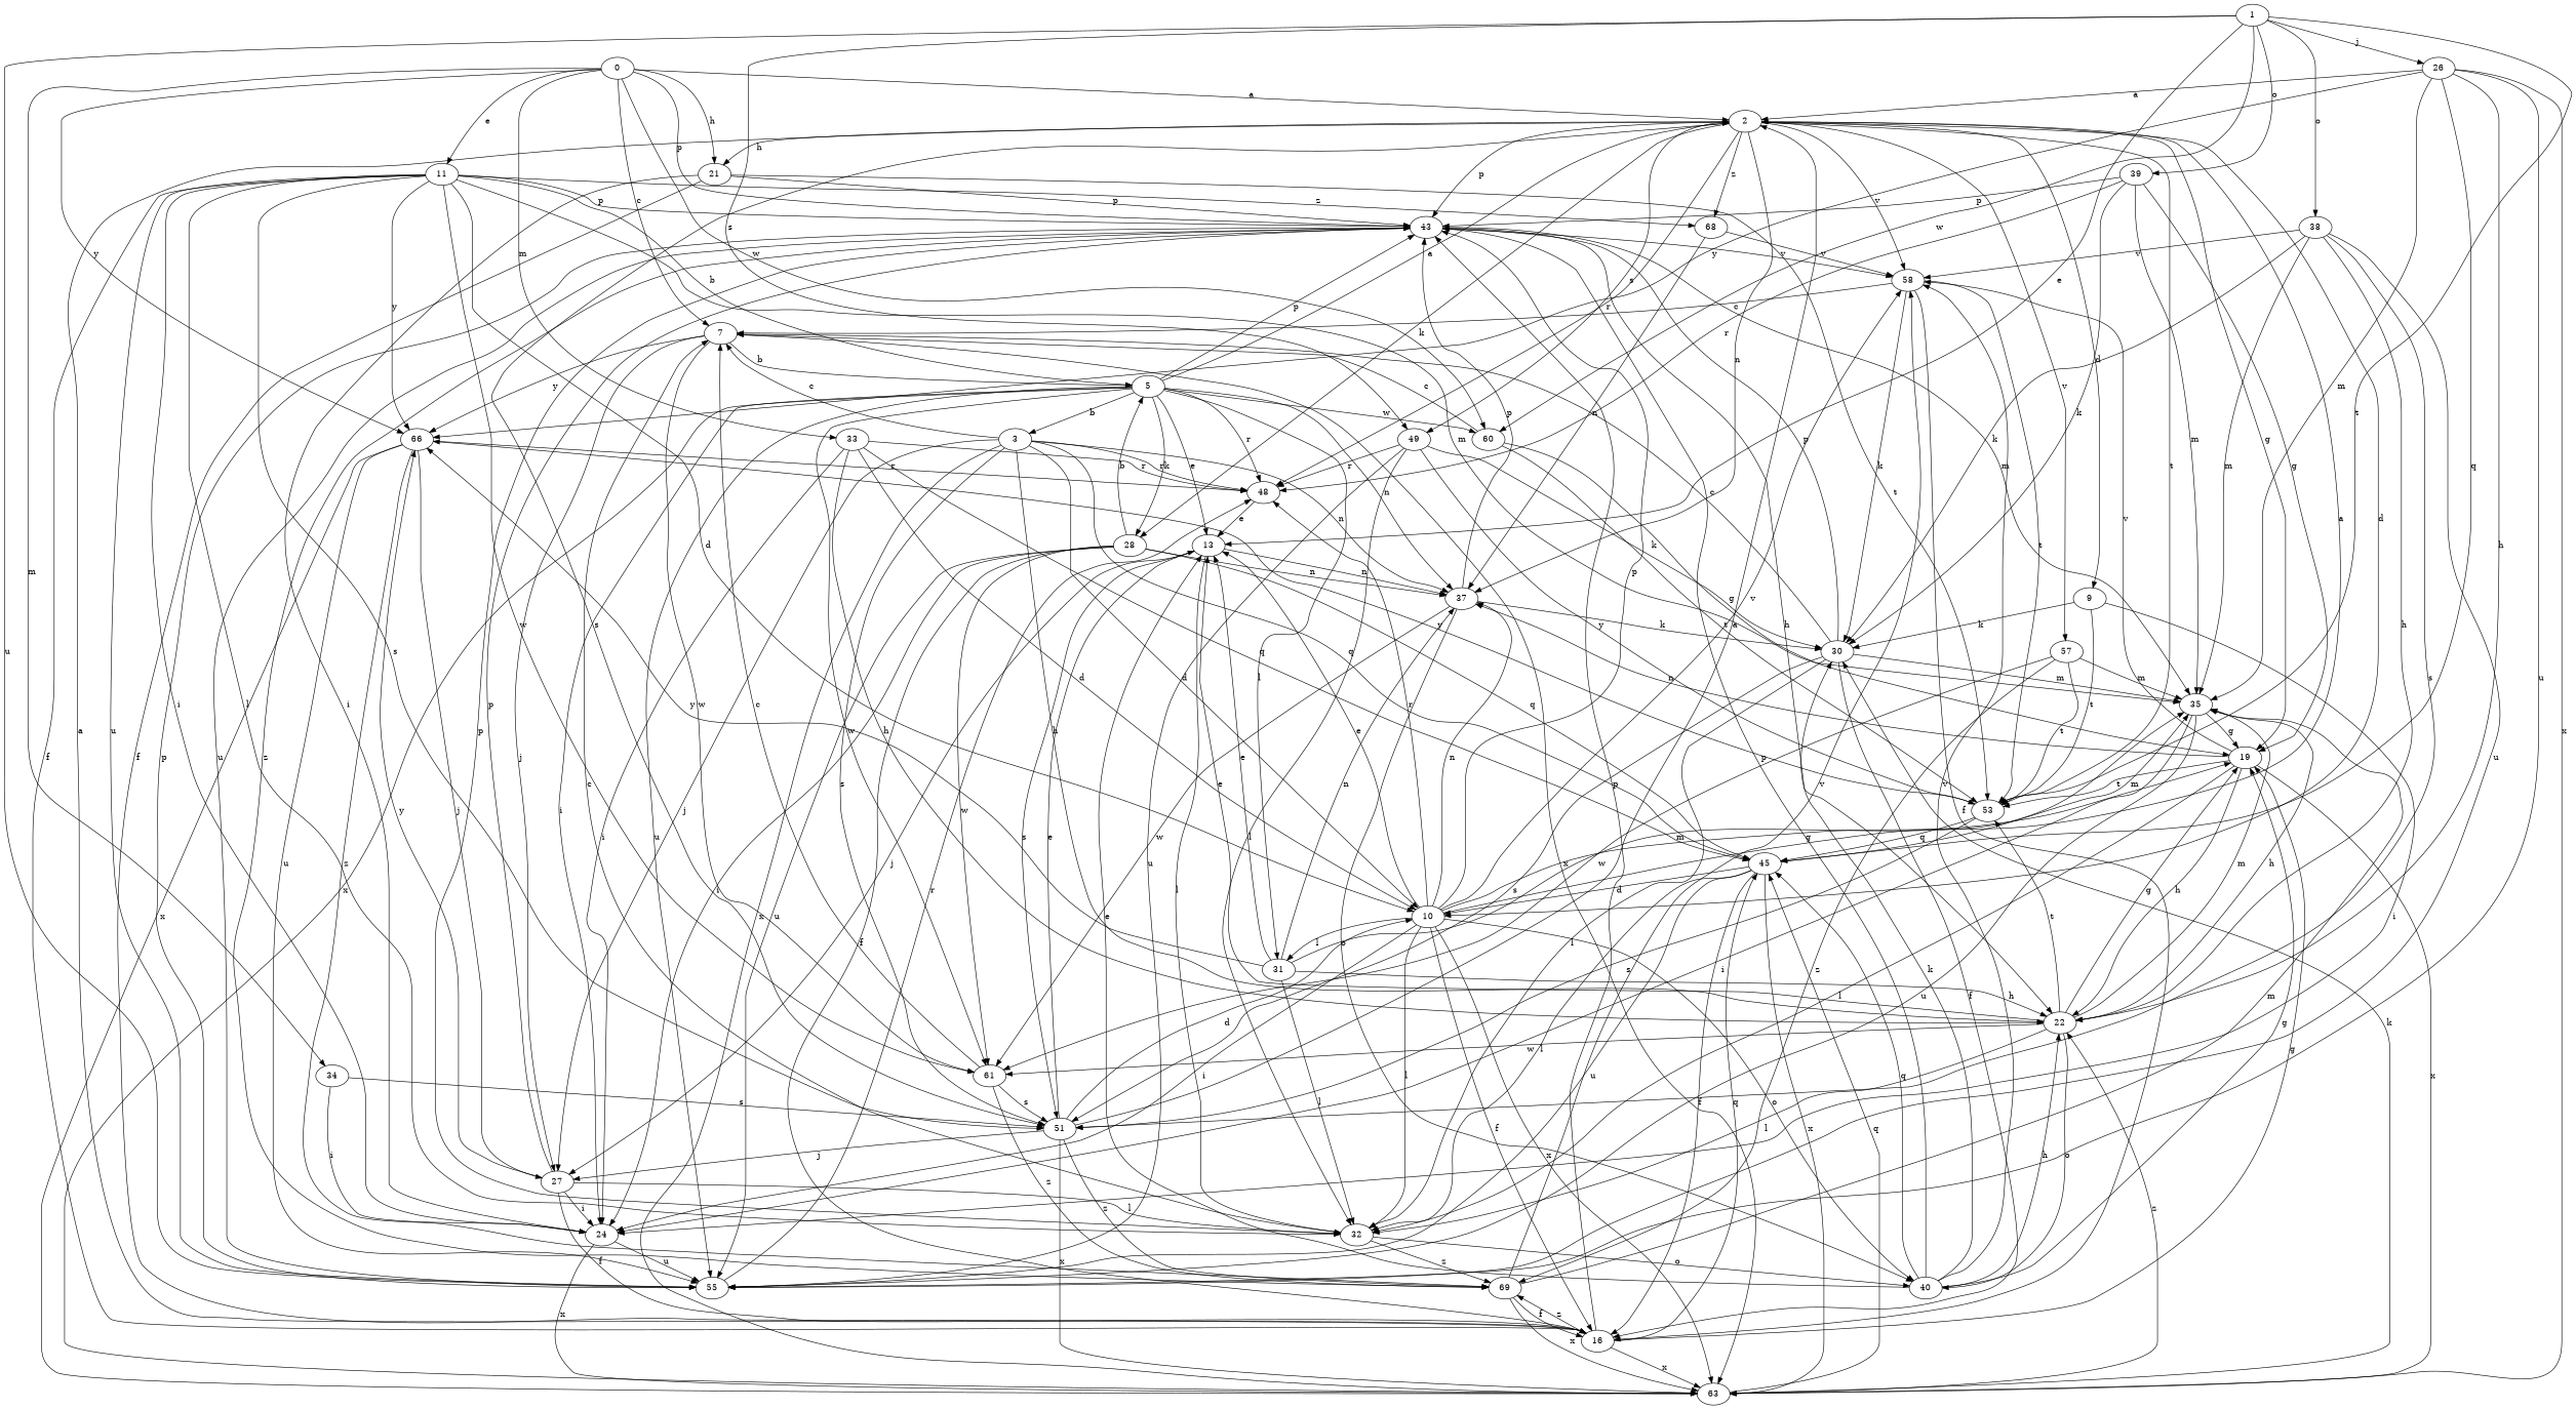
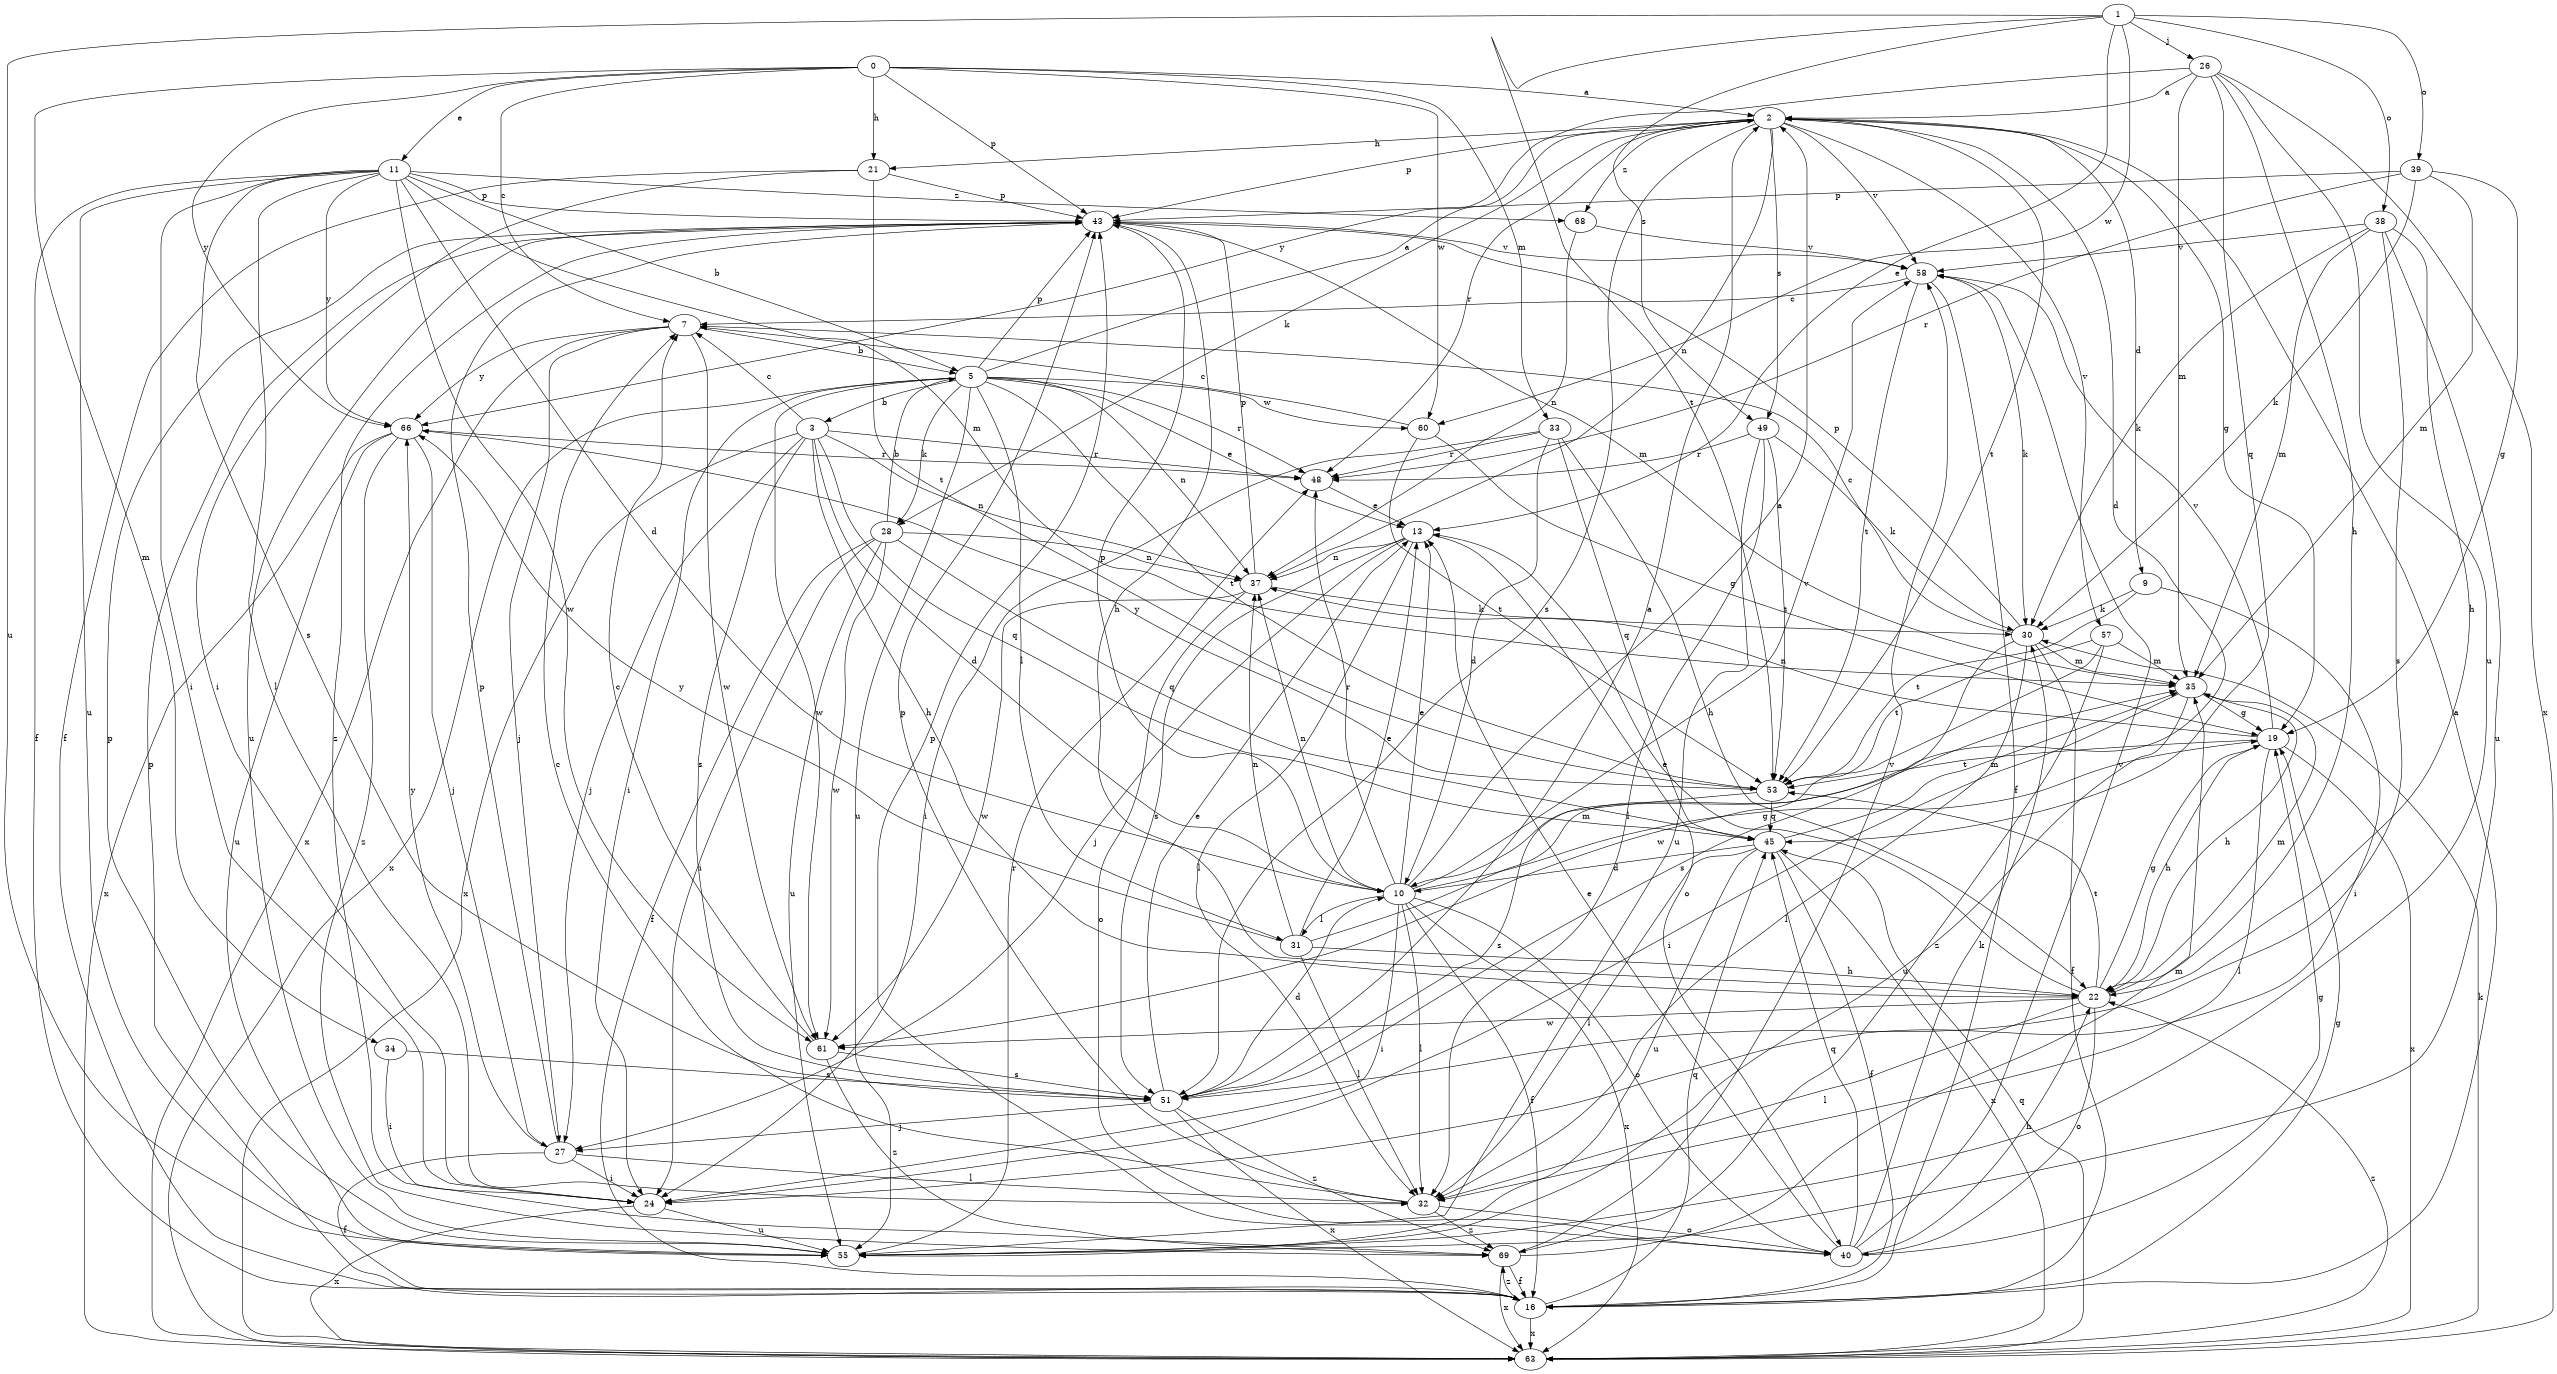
  strict digraph {
    fontname="DejaVu Serif"
    node [fontname="DejaVu Serif"]
    edge [fontname="DejaVu Serif"]
    0
    2
    7
    11
    21
    33
    34
    43
    60
    66
    49
    53
    9
    10
    19
    28
    37
    48
    51
    57
    58
    68
    27
    63
    5
    61
    55
    24
    16
    32
    35
    22
    45
    69
    1
    13
    26
    38
    39
    40
    30
    31
    3
    0 -> 2 [label=a]
    0 -> 7 [label=c]
    0 -> 11 [label=e]
    0 -> 21 [label=h]
    0 -> 33 [label=m]
    0 -> 34 [label=m]
    0 -> 43 [label=p]
    0 -> 60 [label=w]
    0 -> 66 [label=y]
    2 -> 21 [label=h]
    2 -> 43 [label=p]
    2 -> 49 [label=s]
    2 -> 53 [label=t]
    2 -> 9 [label=d]
    2 -> 10 [label=d]
    2 -> 19 [label=g]
    2 -> 28 [label=k]
    2 -> 37 [label=n]
    2 -> 48 [label=r]
    2 -> 51 [label=s]
    2 -> 57 [label=v]
    2 -> 58 [label=v]
    2 -> 68 [label=z]
    7 -> 66 [label=y]
    7 -> 27 [label=j]
    7 -> 63 [label=x]
    7 -> 5 [label=b]
    7 -> 61 [label=w]
    11 -> 43 [label=p]
    11 -> 66 [label=y]
    11 -> 10 [label=d]
    11 -> 51 [label=s]
    11 -> 68 [label=z]
    11 -> 5 [label=b]
    11 -> 61 [label=w]
    11 -> 55 [label=u]
    11 -> 24 [label=i]
    11 -> 16 [label=f]
    11 -> 32 [label=l]
    11 -> 35 [label=m]
    21 -> 43 [label=p]
    21 -> 53 [label=t]
    21 -> 24 [label=i]
    21 -> 16 [label=f]
    33 -> 10 [label=d]
    33 -> 48 [label=r]
    33 -> 24 [label=i]
    33 -> 22 [label=h]
    33 -> 45 [label=q]
    34 -> 51 [label=s]
    34 -> 24 [label=i]
    43 -> 58 [label=v]
    43 -> 55 [label=u]
    43 -> 35 [label=m]
    43 -> 22 [label=h]
    43 -> 69 [label=z]
    60 -> 7 [label=c]
    60 -> 53 [label=t]
    60 -> 19 [label=g]
    66 -> 48 [label=r]
    66 -> 27 [label=j]
    66 -> 63 [label=x]
    66 -> 55 [label=u]
    66 -> 69 [label=z]
-   49 -> 53 [label=y]
+   49 -> 53 [label=t]
    49 -> 48 [label=r]
    49 -> 55 [label=u]
    49 -> 32 [label=l]
    49 -> 30 [label=k]
    53 -> 66 [label=y]
    53 -> 51 [label=s]
    53 -> 45 [label=q]
    9 -> 53 [label=t]
    9 -> 24 [label=i]
    9 -> 30 [label=k]
    10 -> 2 [label=a]
    10 -> 43 [label=p]
    10 -> 19 [label=g]
    10 -> 37 [label=n]
    10 -> 48 [label=r]
    10 -> 58 [label=v]
    10 -> 63 [label=x]
    10 -> 24 [label=i]
    10 -> 16 [label=f]
    10 -> 32 [label=l]
    10 -> 13 [label=e]
    10 -> 40 [label=o]
    10 -> 31 [label=l]
    19 -> 53 [label=t]
    19 -> 37 [label=n]
    19 -> 58 [label=v]
    19 -> 63 [label=x]
    19 -> 32 [label=l]
    19 -> 22 [label=h]
    28 -> 37 [label=n]
    28 -> 5 [label=b]
    28 -> 61 [label=w]
    28 -> 55 [label=u]
    28 -> 24 [label=i]
    28 -> 16 [label=f]
    28 -> 45 [label=q]
    37 -> 43 [label=p]
    37 -> 61 [label=w]
    37 -> 40 [label=o]
    37 -> 30 [label=k]
    48 -> 13 [label=e]
    51 -> 2 [label=a]
    51 -> 10 [label=d]
    51 -> 27 [label=j]
    51 -> 63 [label=x]
    51 -> 69 [label=z]
    51 -> 13 [label=e]
    57 -> 53 [label=t]
    57 -> 61 [label=w]
    57 -> 35 [label=m]
    57 -> 69 [label=z]
    58 -> 7 [label=c]
    58 -> 53 [label=t]
    58 -> 16 [label=f]
    58 -> 30 [label=k]
    68 -> 37 [label=n]
    68 -> 58 [label=v]
    27 -> 43 [label=p]
    27 -> 66 [label=y]
    27 -> 24 [label=i]
    27 -> 16 [label=f]
    27 -> 32 [label=l]
    63 -> 22 [label=z]
    63 -> 45 [label=q]
    63 -> 30 [label=k]
    5 -> 2 [label=a]
    5 -> 43 [label=p]
    5 -> 60 [label=w]
+   5 -> 53 [label=t]
    5 -> 28 [label=k]
    5 -> 37 [label=n]
    5 -> 48 [label=r]
    5 -> 63 [label=x]
    5 -> 61 [label=w]
    5 -> 55 [label=u]
    5 -> 24 [label=i]
    5 -> 13 [label=e]
    5 -> 31 [label=l]
    5 -> 3 [label=b]
    61 -> 7 [label=c]
    61 -> 51 [label=s]
    61 -> 69 [label=z]
    55 -> 43 [label=p]
    55 -> 48 [label=r]
    24 -> 63 [label=x]
    24 -> 55 [label=u]
    16 -> 2 [label=a]
    16 -> 43 [label=p]
    16 -> 19 [label=g]
    16 -> 63 [label=x]
    16 -> 45 [label=q]
    16 -> 69 [label=z]
    32 -> 7 [label=c]
    32 -> 43 [label=p]
    32 -> 69 [label=z]
    32 -> 40 [label=o]
    35 -> 19 [label=g]
    35 -> 55 [label=u]
    35 -> 24 [label=i]
    35 -> 22 [label=h]
    22 -> 53 [label=t]
    22 -> 19 [label=g]
    22 -> 61 [label=w]
    22 -> 32 [label=l]
    22 -> 35 [label=m]
    22 -> 13 [label=e]
    22 -> 40 [label=o]
    45 -> 10 [label=d]
    45 -> 63 [label=x]
    45 -> 55 [label=u]
    45 -> 16 [label=f]
    45 -> 32 [label=l]
    45 -> 35 [label=m]
    69 -> 58 [label=v]
    69 -> 63 [label=x]
    69 -> 16 [label=f]
    69 -> 35 [label=m]
    1 -> 60 [label=w]
    1 -> 49 [label=s]
    1 -> 53 [label=t]
    1 -> 55 [label=u]
    1 -> 13 [label=e]
    1 -> 26 [label=j]
    1 -> 38 [label=o]
    1 -> 39 [label=o]
    13 -> 37 [label=n]
    13 -> 51 [label=s]
    13 -> 27 [label=j]
    13 -> 32 [label=l]
+   13 -> 40 [label=o]
    26 -> 2 [label=a]
    26 -> 66 [label=y]
    26 -> 63 [label=x]
    26 -> 55 [label=u]
    26 -> 35 [label=m]
    26 -> 22 [label=h]
    26 -> 45 [label=q]
    38 -> 51 [label=s]
    38 -> 58 [label=v]
    38 -> 55 [label=u]
    38 -> 35 [label=m]
    38 -> 22 [label=h]
    38 -> 30 [label=k]
    39 -> 43 [label=p]
    39 -> 19 [label=g]
    39 -> 48 [label=r]
    39 -> 35 [label=m]
    39 -> 30 [label=k]
    40 -> 43 [label=p]
    40 -> 19 [label=g]
    40 -> 58 [label=v]
    40 -> 22 [label=h]
    40 -> 45 [label=q]
    40 -> 13 [label=e]
    40 -> 30 [label=k]
    30 -> 7 [label=c]
    30 -> 43 [label=p]
    30 -> 51 [label=s]
    30 -> 16 [label=f]
    30 -> 32 [label=l]
    30 -> 35 [label=m]
    31 -> 66 [label=y]
    31 -> 37 [label=n]
    31 -> 32 [label=l]
    31 -> 35 [label=m]
    31 -> 22 [label=h]
    31 -> 13 [label=e]
    3 -> 7 [label=c]
    3 -> 10 [label=d]
    3 -> 37 [label=n]
    3 -> 48 [label=r]
    3 -> 51 [label=s]
    3 -> 27 [label=j]
    3 -> 63 [label=x]
    3 -> 22 [label=h]
    3 -> 45 [label=q]
  }
